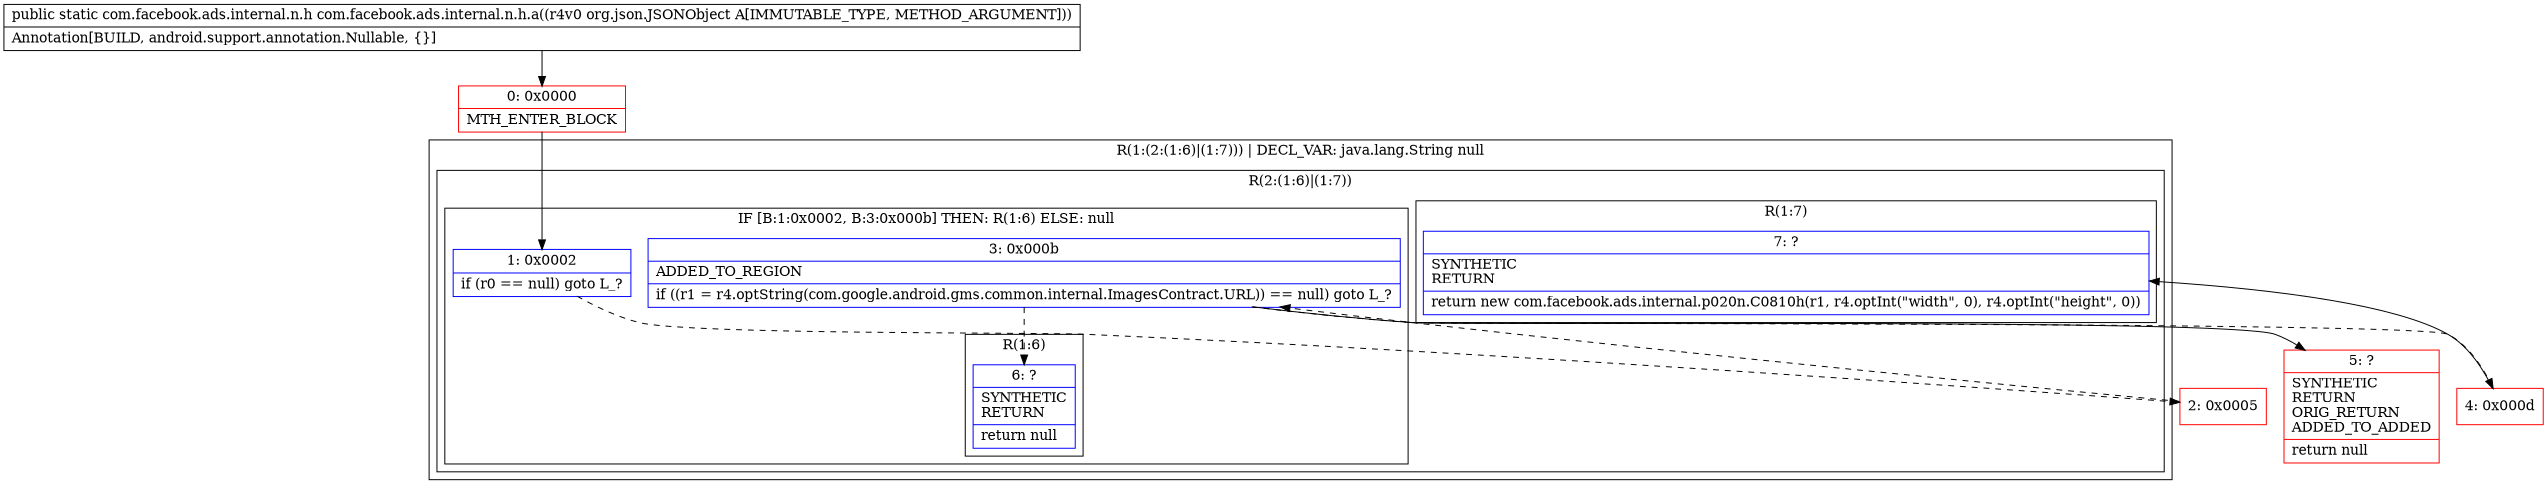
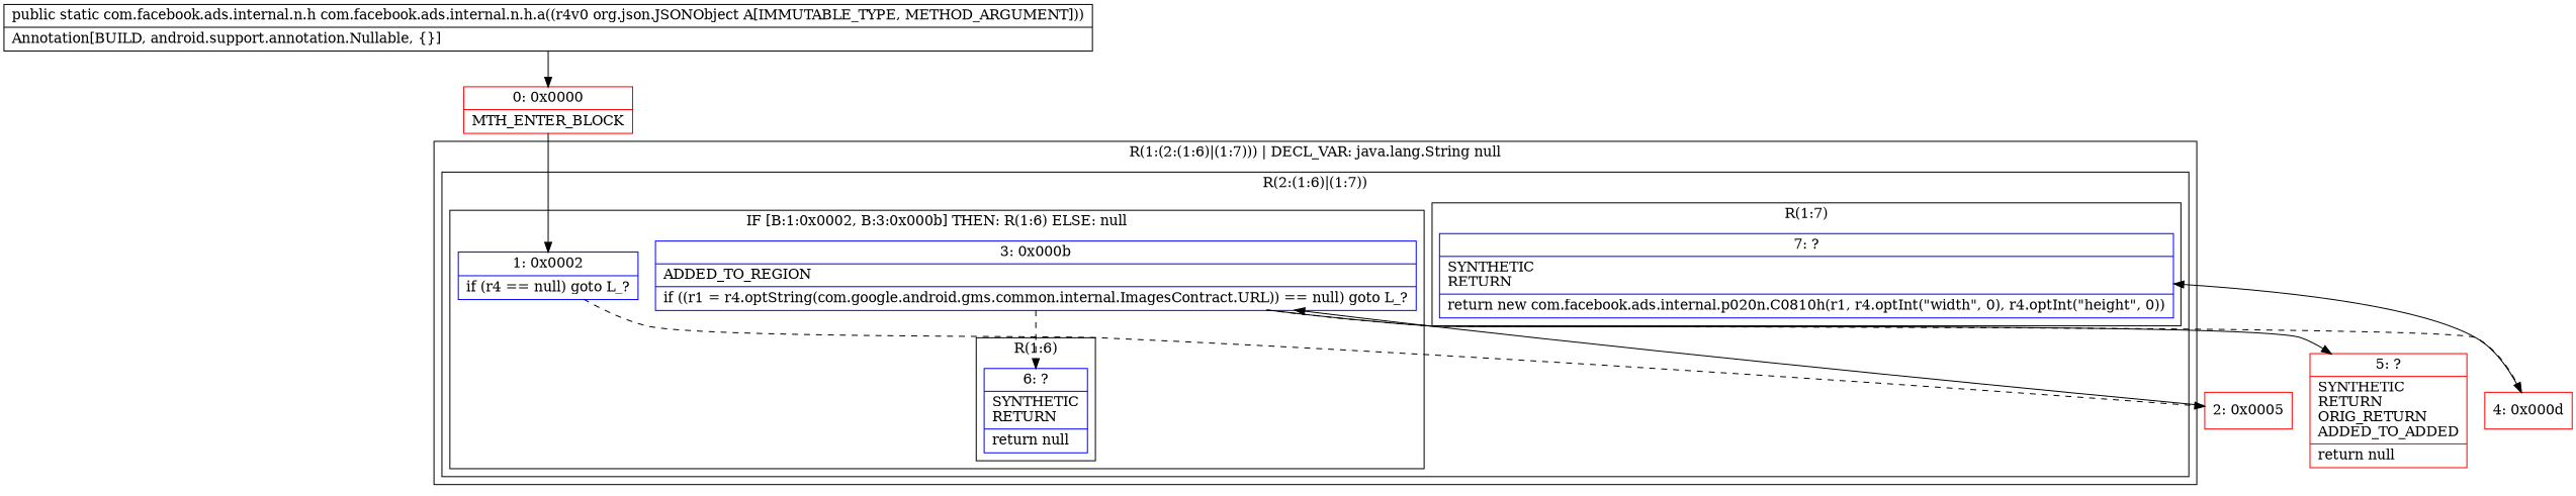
  digraph {
    node [color=blue shape=record]
    n1 [label="{6\:\ ?|SYNTHETIC\lRETURN\l|return null\l}"]
-   n2 [label="{1\:\ 0x0002|if (r0 == null) goto L_?\l}"]
+   n2 [label="{1\:\ 0x0002|if (r4 == null) goto L_?\l}"]
    n3 [label="{3\:\ 0x000b|ADDED_TO_REGION\l|if ((r1 = r4.optString(com.google.android.gms.common.internal.ImagesContract.URL)) == null) goto L_?\l}"]
    n4 [label="{7\:\ ?|SYNTHETIC\lRETURN\l|return new com.facebook.ads.internal.p020n.C0810h(r1, r4.optInt(\"width\", 0), r4.optInt(\"height\", 0))\l}"]
    n5 [color=red label="{2\:\ 0x0005}"]
    n6 [color=red label="{5\:\ ?|SYNTHETIC\lRETURN\lORIG_RETURN\lADDED_TO_ADDED\l|return null\l}"]
    n7 [color=red label="{4\:\ 0x000d}"]
    n8 [color=red label="{0\:\ 0x0000|MTH_ENTER_BLOCK\l}"]
    n9 [label="{public static com.facebook.ads.internal.n.h com.facebook.ads.internal.n.h.a((r4v0 org.json.JSONObject A[IMMUTABLE_TYPE, METHOD_ARGUMENT]))  | Annotation[BUILD, android.support.annotation.Nullable, \{\}]\l}" color=""]
    subgraph cluster_1 {
      label="R(1:(2:(1:6)|(1:7))) | DECL_VAR: java.lang.String null\l"
      subgraph cluster_2 {
        label="R(2:(1:6)|(1:7))"
        subgraph cluster_3 {
          label="IF [B:1:0x0002, B:3:0x000b] THEN: R(1:6) ELSE: null"
          n2
          n3
          subgraph cluster_4 {
            label="R(1:6)"
            n1
          }
        }
        subgraph cluster_5 {
          label="R(1:7)"
          n4
        }
      }
    }
    n2 -> n5 [style=dashed]
    n3 -> n1 [style=dashed]
    n3 -> n6
    n3 -> n7 [style=dashed]
-   n5 -> n3 [style=dashed]
+   n5 -> n3
    n7 -> n4
    n8 -> n2
    n9 -> n8
  }
